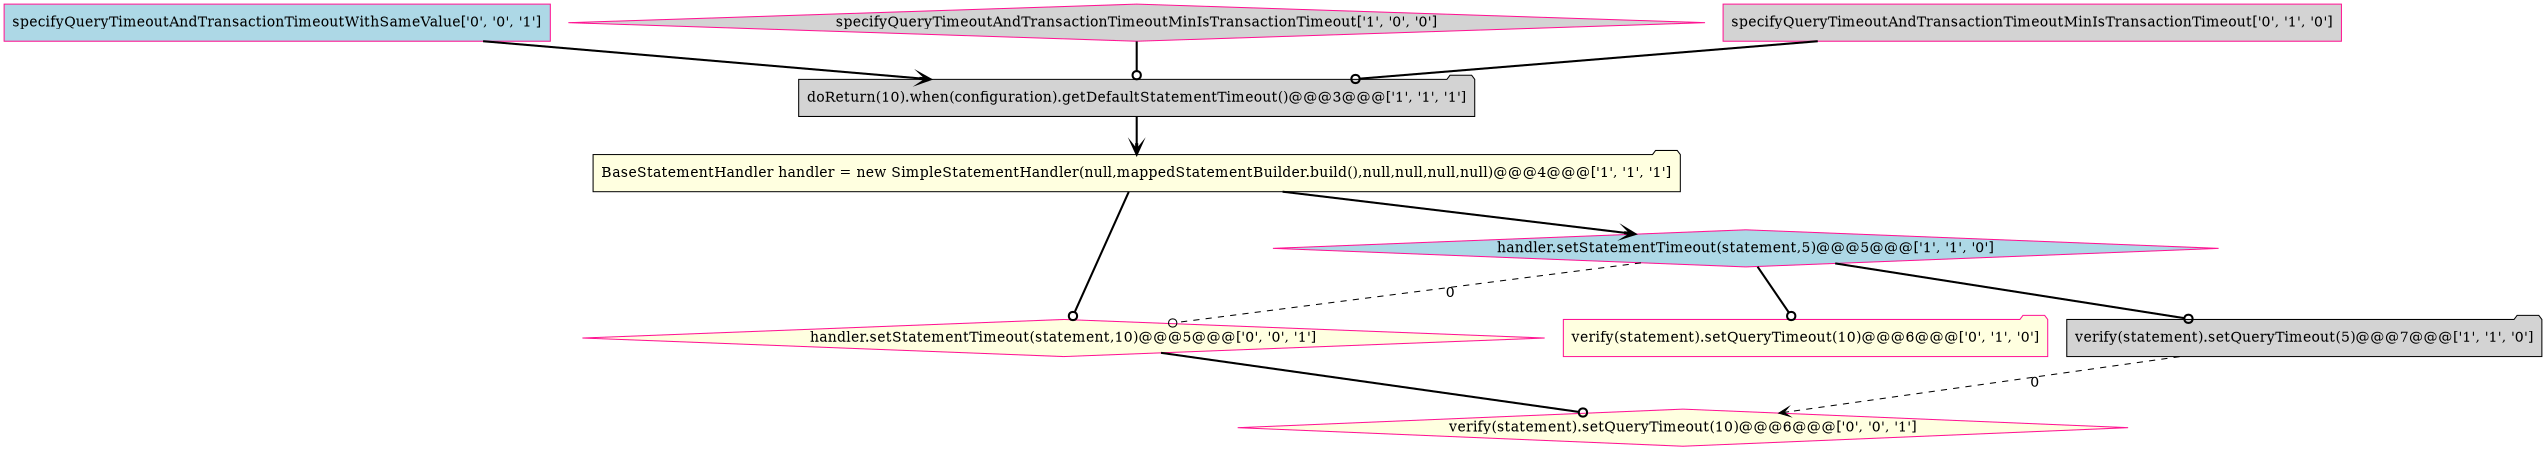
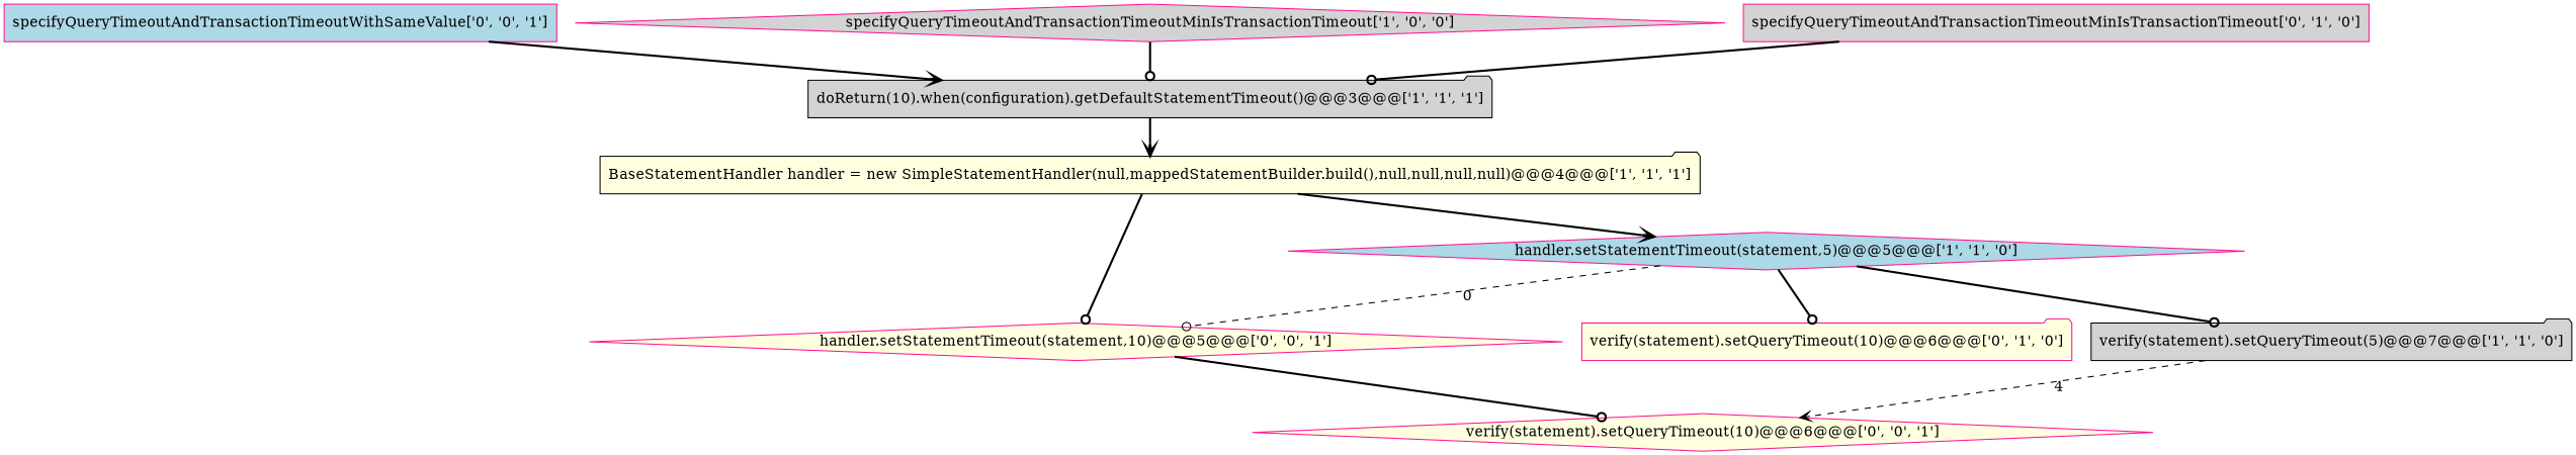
  digraph {
    node [color=deeppink fillcolor=lightyellow shape=diamond style=filled]
    edge [arrowhead=odot style=bold]
    n1 [label="handler.setStatementTimeout(statement,10)@@@5@@@['0', '0', '1']"]
    n2 [label="verify(statement).setQueryTimeout(10)@@@6@@@['0', '0', '1']"]
    n3 [fillcolor=lightblue label="specifyQueryTimeoutAndTransactionTimeoutWithSameValue['0', '0', '1']" shape=box]
    n4 [color=black fillcolor=lightgrey label="doReturn(10).when(configuration).getDefaultStatementTimeout()@@@3@@@['1', '1', '1']" shape=folder]
    n5 [color=black label="BaseStatementHandler handler = new SimpleStatementHandler(null,mappedStatementBuilder.build(),null,null,null,null)@@@4@@@['1', '1', '1']" shape=folder]
    n6 [label="verify(statement).setQueryTimeout(10)@@@6@@@['0', '1', '0']" shape=folder]
    n7 [color=black fillcolor=lightgrey label="verify(statement).setQueryTimeout(5)@@@7@@@['1', '1', '0']" shape=folder]
    n8 [fillcolor=lightgrey label="specifyQueryTimeoutAndTransactionTimeoutMinIsTransactionTimeout['1', '0', '0']"]
    n9 [fillcolor=lightgrey label="specifyQueryTimeoutAndTransactionTimeoutMinIsTransactionTimeout['0', '1', '0']" shape=box]
    n10 [fillcolor=lightblue label="handler.setStatementTimeout(statement,5)@@@5@@@['1', '1', '0']"]
    n1 -> n2
    n3 -> n4 [arrowhead=vee]
    n4 -> n5 [arrowhead=vee]
    n5 -> n1
    n5 -> n10 [arrowhead=vee]
-   n7 -> n2 [arrowhead=vee label=0 style=dashed]
+   n7 -> n2 [arrowhead=vee label=4 style=dashed]
    n8 -> n4
    n9 -> n4
    n10 -> n1 [label=0 style=dashed]
    n10 -> n6
    n10 -> n7
  }
